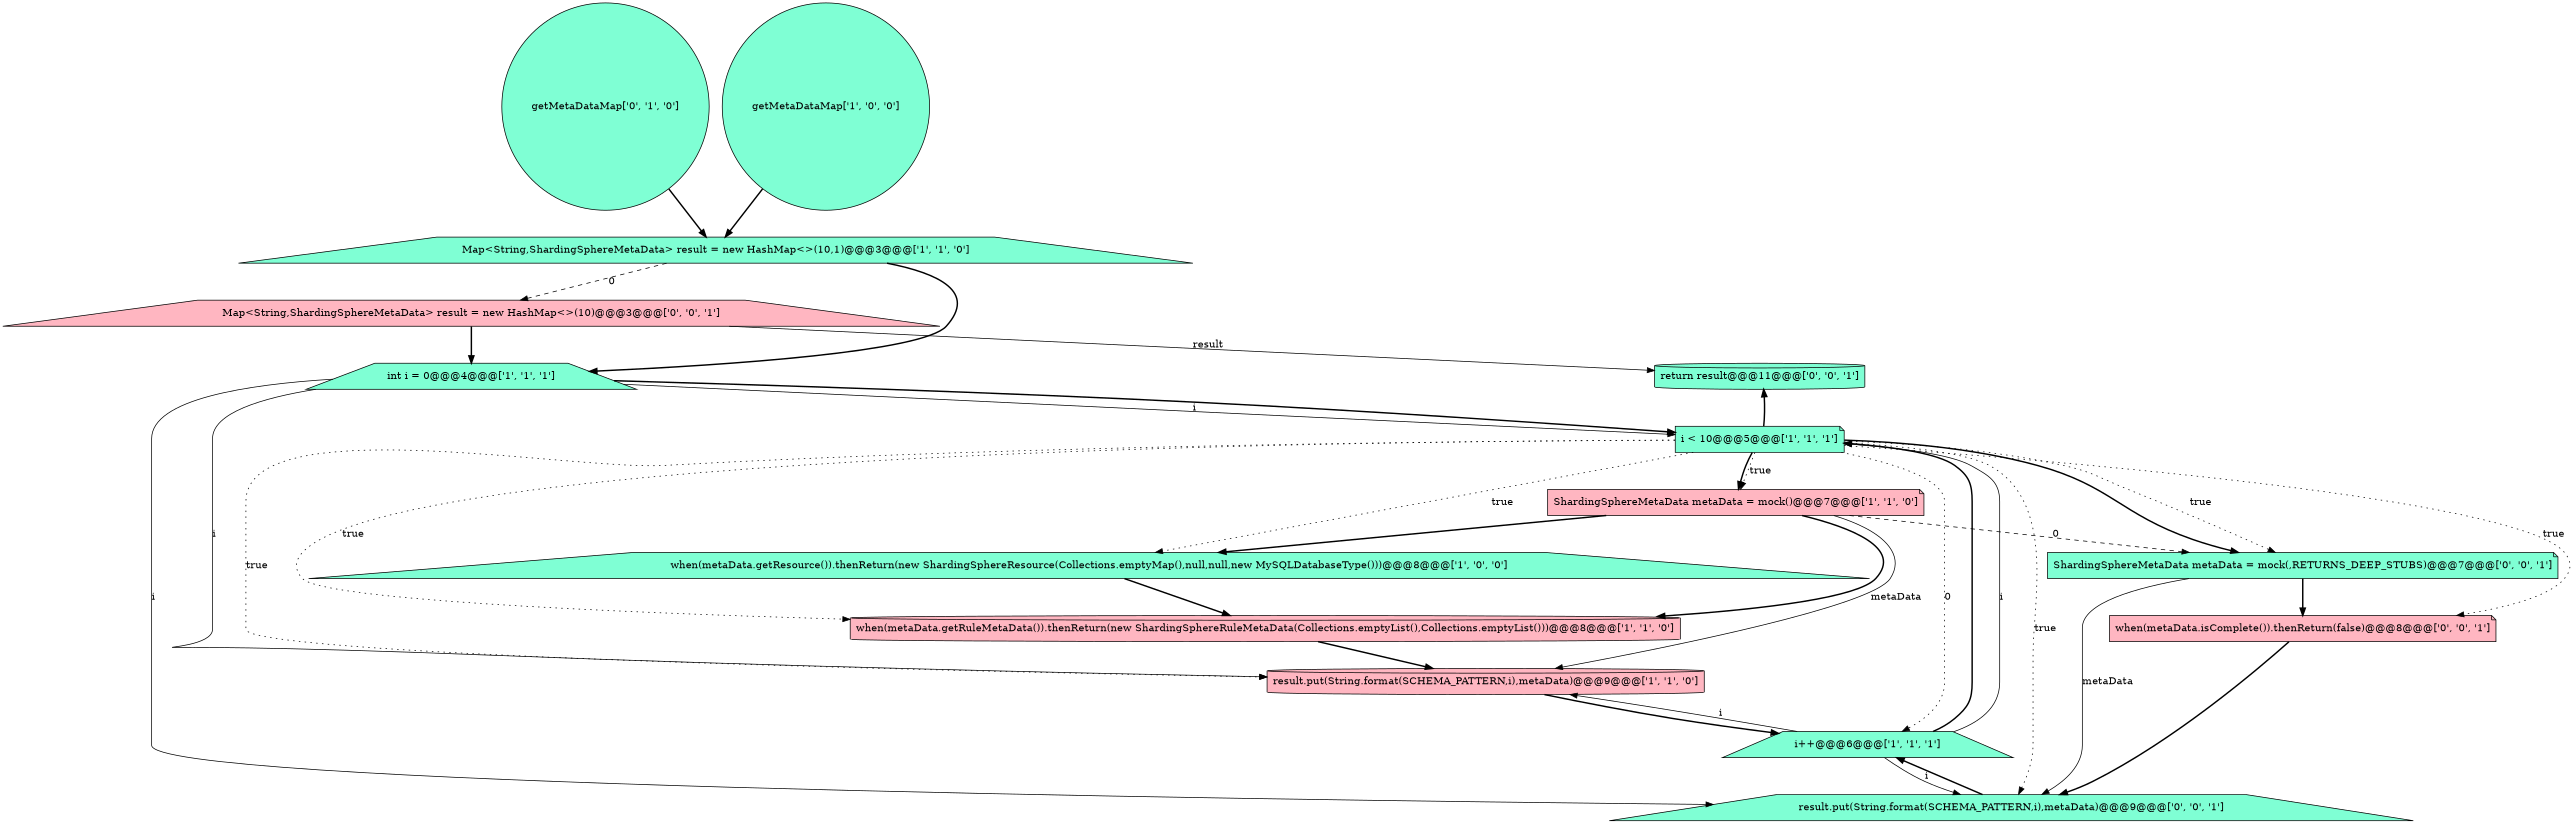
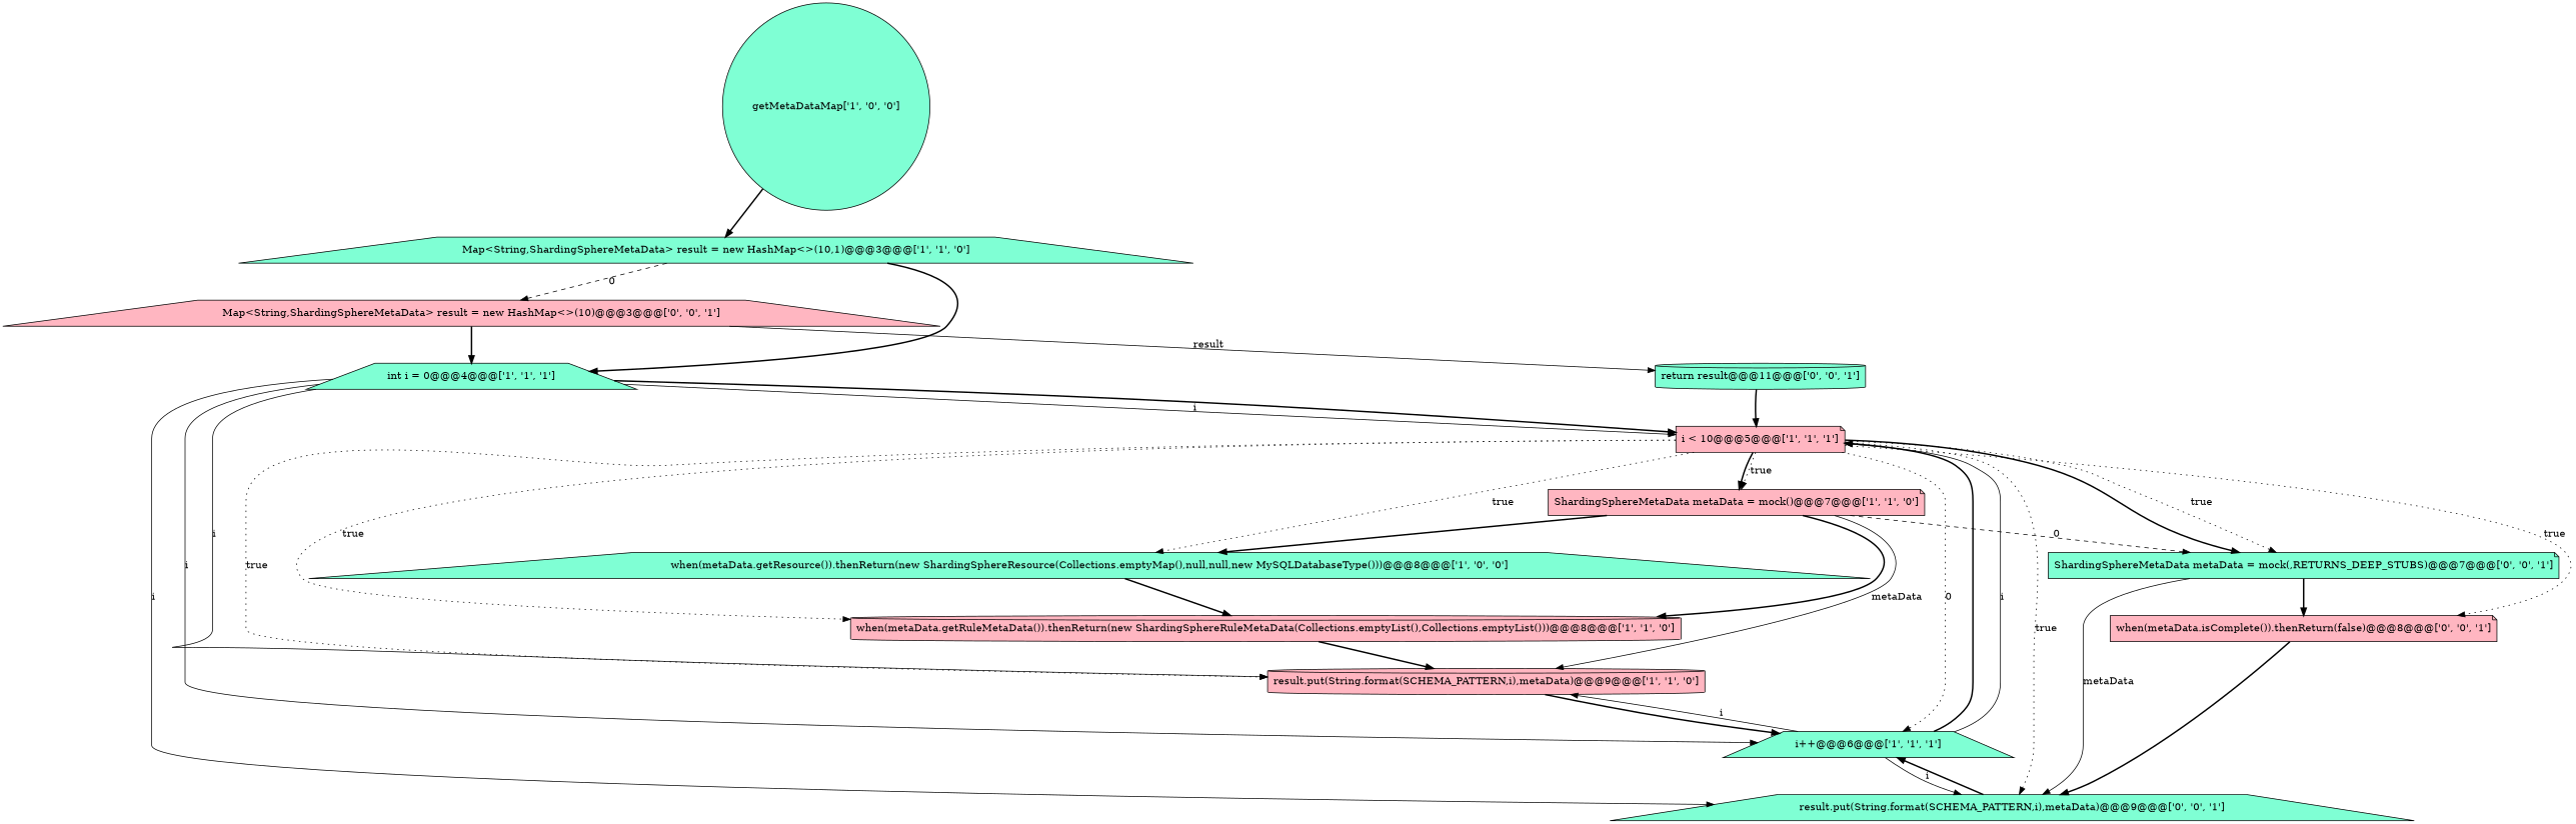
  digraph {
    node [fillcolor=aquamarine shape=trapezium style=filled]
    edge [style=bold]
    n1 [fillcolor=lightpink label="Map<String,ShardingSphereMetaData> result = new HashMap<>(10)@@@3@@@['0', '0', '1']"]
    n2 [label="return result@@@11@@@['0', '0', '1']" shape=cylinder]
    n3 [label="int i = 0@@@4@@@['1', '1', '1']"]
    n4 [label="result.put(String.format(SCHEMA_PATTERN,i),metaData)@@@9@@@['0', '0', '1']"]
    n5 [fillcolor=lightpink label="result.put(String.format(SCHEMA_PATTERN,i),metaData)@@@9@@@['1', '1', '0']" shape=cylinder]
    n6 [label="i++@@@6@@@['1', '1', '1']"]
-   n7 [label="i < 10@@@5@@@['1', '1', '1']" shape=note]
+   n7 [fillcolor=lightpink label="i < 10@@@5@@@['1', '1', '1']" shape=note]
    n8 [label="ShardingSphereMetaData metaData = mock(,RETURNS_DEEP_STUBS)@@@7@@@['0', '0', '1']" shape=note]
    n9 [fillcolor=lightpink label="when(metaData.isComplete()).thenReturn(false)@@@8@@@['0', '0', '1']" shape=note]
    n10 [label="Map<String,ShardingSphereMetaData> result = new HashMap<>(10,1)@@@3@@@['1', '1', '0']"]
    n11 [fillcolor=lightpink label="when(metaData.getRuleMetaData()).thenReturn(new ShardingSphereRuleMetaData(Collections.emptyList(),Collections.emptyList()))@@@8@@@['1', '1', '0']" shape=cylinder]
    n12 [label="when(metaData.getResource()).thenReturn(new ShardingSphereResource(Collections.emptyMap(),null,null,new MySQLDatabaseType()))@@@8@@@['1', '0', '0']"]
    n13 [fillcolor=lightpink label="ShardingSphereMetaData metaData = mock()@@@7@@@['1', '1', '0']" shape=note]
-   n14 [label="getMetaDataMap['0', '1', '0']" shape=circle]
    n15 [label="getMetaDataMap['1', '0', '0']" shape=circle]
    n1 -> n2 [label=result style=solid]
    n1 -> n3
    n3 -> n4 [label=i style=solid]
    n3 -> n5 [label=i style=solid]
+   n3 -> n6 [label=i style=solid]
    n3 -> n7 [label=i style=solid]
    n3 -> n7
    n4 -> n6
    n5 -> n6
    n6 -> n4 [label=i style=solid]
    n6 -> n5 [label=i style=solid]
    n6 -> n7
    n6 -> n7 [label=i style=solid]
-   n7 -> n2
+   n2 -> n7
    n7 -> n4 [label=true style=dotted]
    n7 -> n5 [label=true style=dotted]
    n7 -> n6 [label=0 style=dotted]
    n7 -> n8
    n7 -> n8 [label=true style=dotted]
    n7 -> n9 [label=true style=dotted]
    n7 -> n11 [label=true style=dotted]
    n7 -> n12 [label=true style=dotted]
    n7 -> n13
    n7 -> n13 [label=true style=dotted]
    n8 -> n4 [label=metaData style=solid]
    n8 -> n9
    n9 -> n4
    n10 -> n1 [label=0 style=dashed]
    n10 -> n3
    n11 -> n5
    n12 -> n11
    n13 -> n5 [label=metaData style=solid]
    n13 -> n8 [label=0 style=dashed]
    n13 -> n11
    n13 -> n12
-   n14 -> n10
    n15 -> n10
  }
